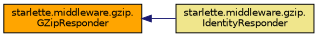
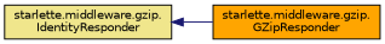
  digraph {
    rankdir=LR
    node [color=black fontname=Helvetica fontsize=10 shape=record style=filled]
    n1 [fillcolor=khaki height=0.2 label="starlette.middleware.gzip.\lIdentityResponder" width=0.4]
    n2 [fillcolor=orange height=0.2 label="starlette.middleware.gzip.\lGZipResponder" width=0.4]
-   n2 -> n1 [color=midnightblue dir=back fontname=Helvetica fontsize=10 labelfontname=Helvetica labelfontsize=10 style=solid]
+   n1 -> n2 [color=midnightblue dir=back fontname=Helvetica fontsize=10 labelfontname=Helvetica labelfontsize=10 style=solid]
  }
